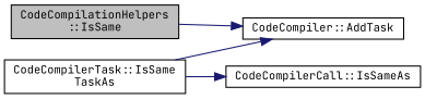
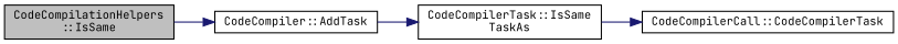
  digraph {
    fontname="JetBrains Mono"
    rankdir=LR
    node [color=black fillcolor=white fontname="JetBrains Mono" fontsize=10 shape=record style=filled]
    edge [color=midnightblue fontname="JetBrains Mono" fontsize=10 labelfontname=Helvetica labelfontsize=10 style=solid]
    n1 [fillcolor=grey75 fontcolor=black height=0.2 label="CodeCompilationHelpers\l::IsSame" width=0.4]
    n2 [height=0.2 label="CodeCompiler::AddTask" width=0.4]
    n3 [height=0.2 label="CodeCompilerTask::IsSame\lTaskAs" width=0.4]
-   n4 [height=0.2 label="CodeCompilerCall::IsSameAs" width=0.4]
+   n4 [height=0.2 label="CodeCompilerCall::CodeCompilerTask" width=0.4]
    n1 -> n2
-   n3 -> n2
+   n2 -> n3
    n3 -> n4
  }
